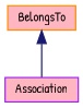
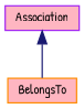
  digraph {
    fontname="Patrick Hand"
    node [fillcolor=lightpink fontname="Patrick Hand" fontsize=10 shape=record style=filled]
    n1 [color=darkorange fontcolor=black height=0.2 label=BelongsTo width=0.4]
    n2 [color=purple height=0.2 label=Association width=0.4]
-   n1 -> n2 [color=midnightblue dir=back fontname="Patrick Hand" fontsize=10 labelfontname=Helvetica labelfontsize=10 style=solid]
+   n2 -> n1 [color=midnightblue dir=back fontname="Patrick Hand" fontsize=10 labelfontname=Helvetica labelfontsize=10 style=solid]
  }
